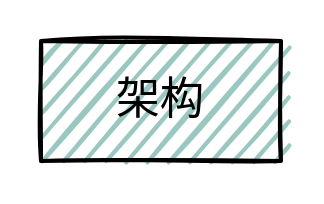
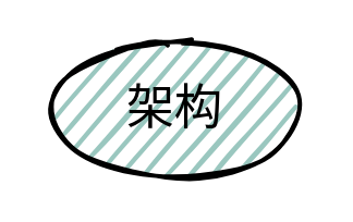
  <mxCell id="0" />
  <mxCell id="1" parent="0" />
- <mxCell id="2" value="架构" style="whiteSpace=wrap;html=1;strokeWidth=2;fillWeight=2;hachureGap=8;fillStyle=dots;sketch=1;fillColor=#9AC7BF;fontSize=22;rounded=0;" vertex="1" parent="1"><mxGeometry x="20" y="20" width="120" height="60" as="geometry" /></mxCell>
+ <mxCell id="2" value="架构" style="ellipse;whiteSpace=wrap;html=1;strokeWidth=2;fillWeight=2;hachureGap=8;fillStyle=dots;sketch=1;fillColor=#9AC7BF;fontSize=22;" vertex="1" parent="1"><mxGeometry x="20" y="20" width="120" height="60" as="geometry" /></mxCell>
